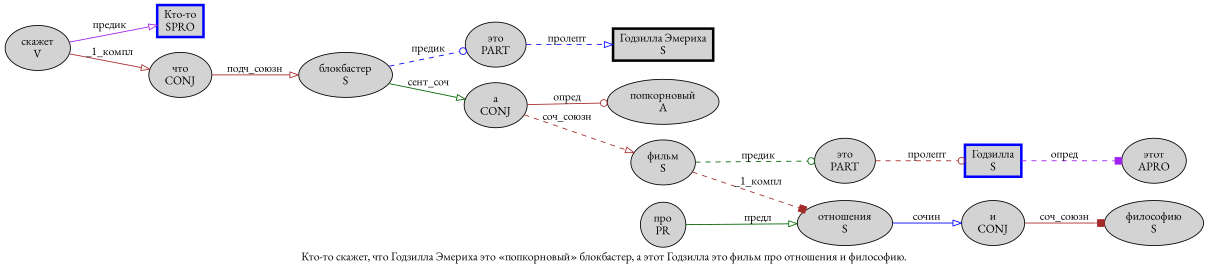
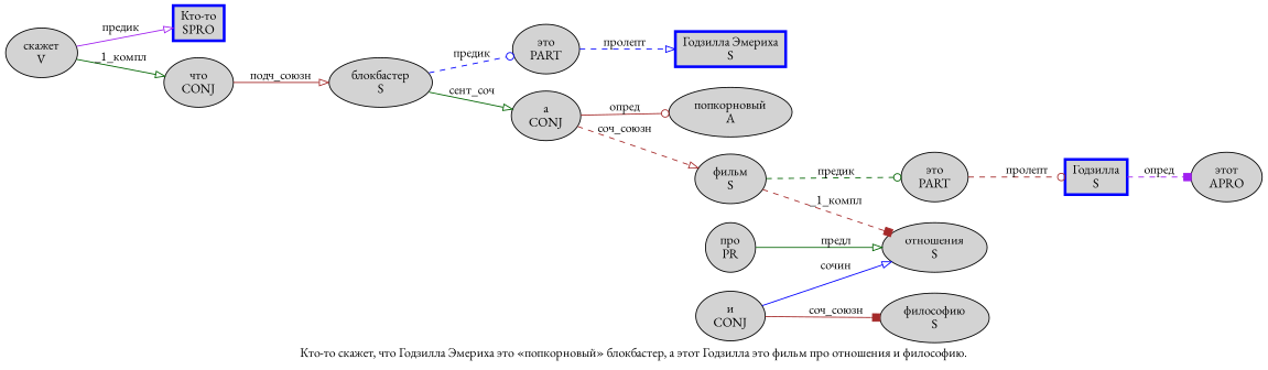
  digraph {
    fontname="EB Garamond"
    label="Кто-то скажет, что Годзилла Эмериха это «попкорновый» блокбастер, а этот Годзилла это фильм про отношения и философию."
    rankdir=LR
    node [fillcolor=lightgray fontname="EB Garamond" penwidth=1 shape=ellipse style=filled]
    edge [arrowhead=onormal color=brown fontname="EB Garamond" style=solid]
    n1 [color=blue label="Кто-то\nSPRO" penwidth=3 shape=box]
    n2 [label="скажет\nV"]
    n3 [label="что\nCONJ"]
    n4 [label="блокбастер\nS"]
    n5 [label="это\nPART"]
    n6 [label="а\nCONJ"]
-   n7 [color=black label="Годзилла Эмериха\nS" penwidth=3 shape=box]
+   n7 [color=blue label="Годзилла Эмериха\nS" penwidth=3 shape=box]
    n8 [label="попкорновый\nA"]
    n9 [label="фильм\nS"]
    n10 [label="это\nPART"]
    n11 [label="отношения\nS"]
    n12 [label="этот\nAPRO"]
    n13 [color=blue label="Годзилла\nS" penwidth=3 shape=box]
    n14 [label="про\nPR"]
    n15 [label="и\nCONJ"]
    n16 [label="философию\nS"]
    n2 -> n1 [color=purple label="предик"]
-   n2 -> n3 [label="_1_компл"]
+   n2 -> n3 [color=darkgreen label="_1_компл"]
    n3 -> n4 [label="подч_союзн"]
    n4 -> n5 [arrowhead=odot color=blue label="предик" style=dashed]
    n4 -> n6 [color=darkgreen label="сент_соч"]
    n5 -> n7 [color=blue label="пролепт" style=dashed]
    n6 -> n8 [arrowhead=odot label="опред"]
    n6 -> n9 [label="соч_союзн" style=dashed]
    n9 -> n10 [arrowhead=odot color=darkgreen label="предик" style=dashed]
    n9 -> n11 [arrowhead=box label="_1_компл" style=dashed]
    n10 -> n13 [arrowhead=odot label="пролепт" style=dashed]
-   n11 -> n15 [color=blue label="сочин"]
+   n15 -> n11 [color=blue label="сочин"]
    n13 -> n12 [arrowhead=box color=purple label="опред" style=dashed]
    n14 -> n11 [color=darkgreen label="предл"]
    n15 -> n16 [arrowhead=box label="соч_союзн"]
  }
